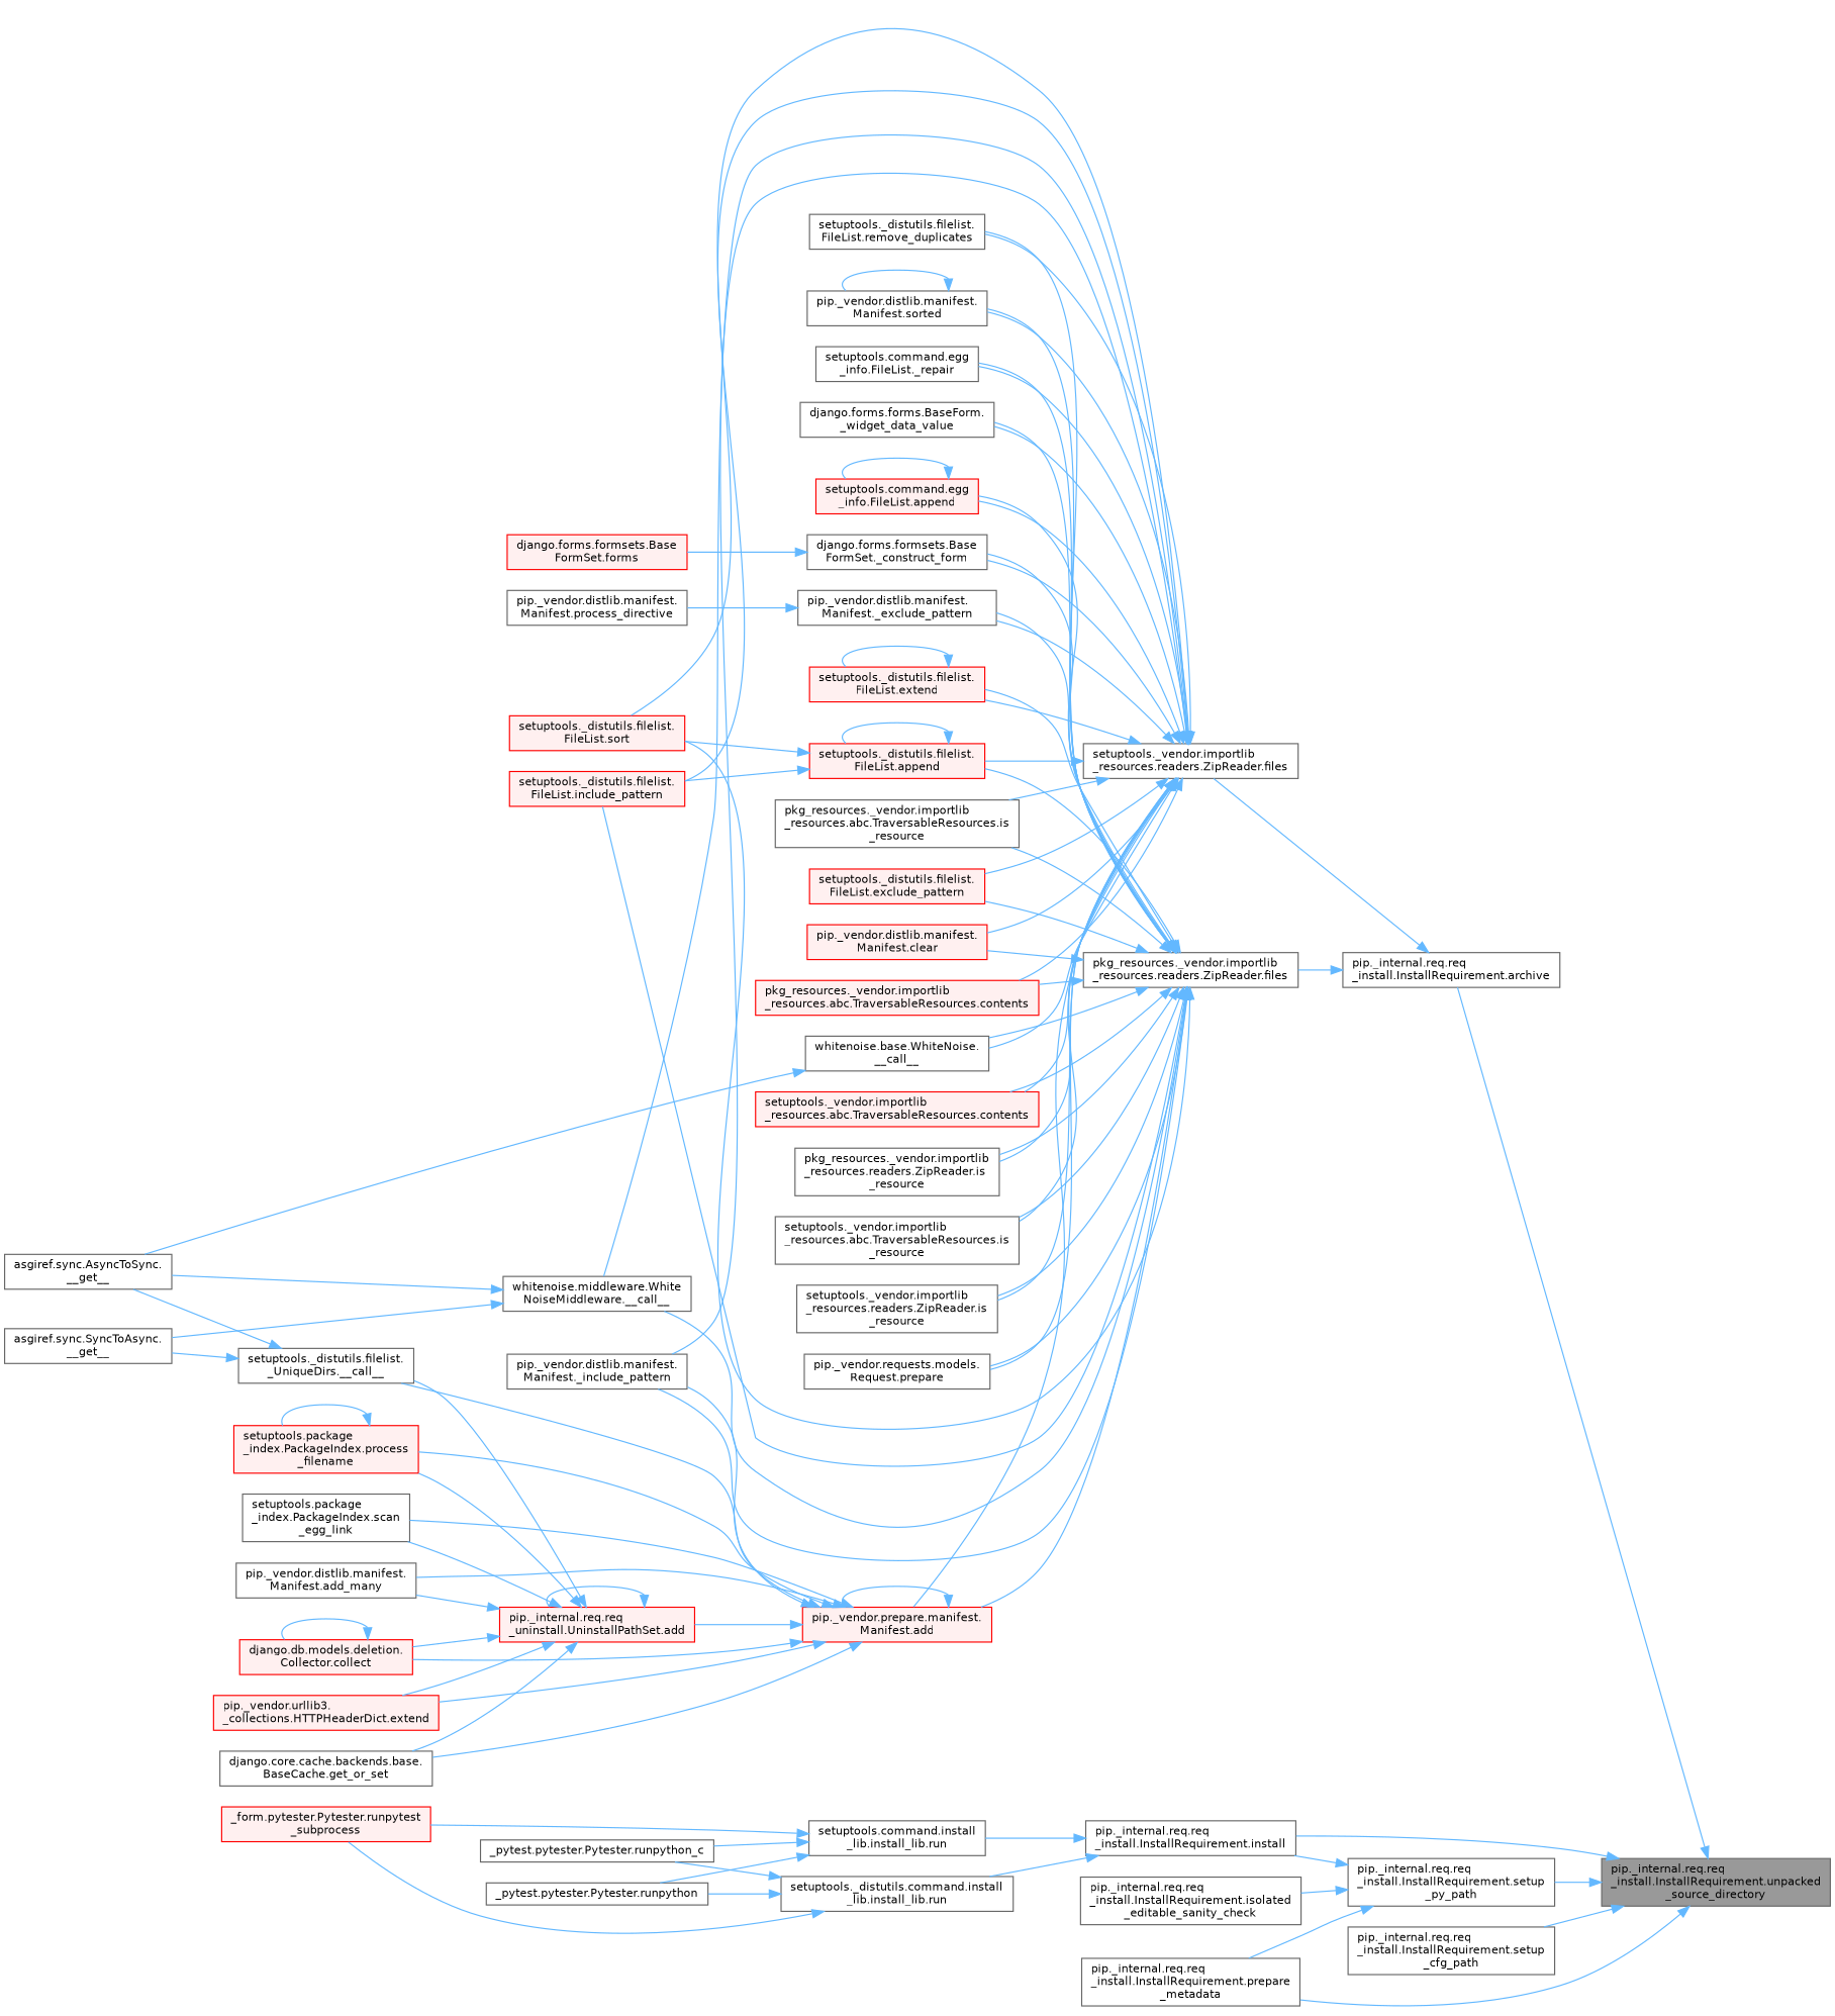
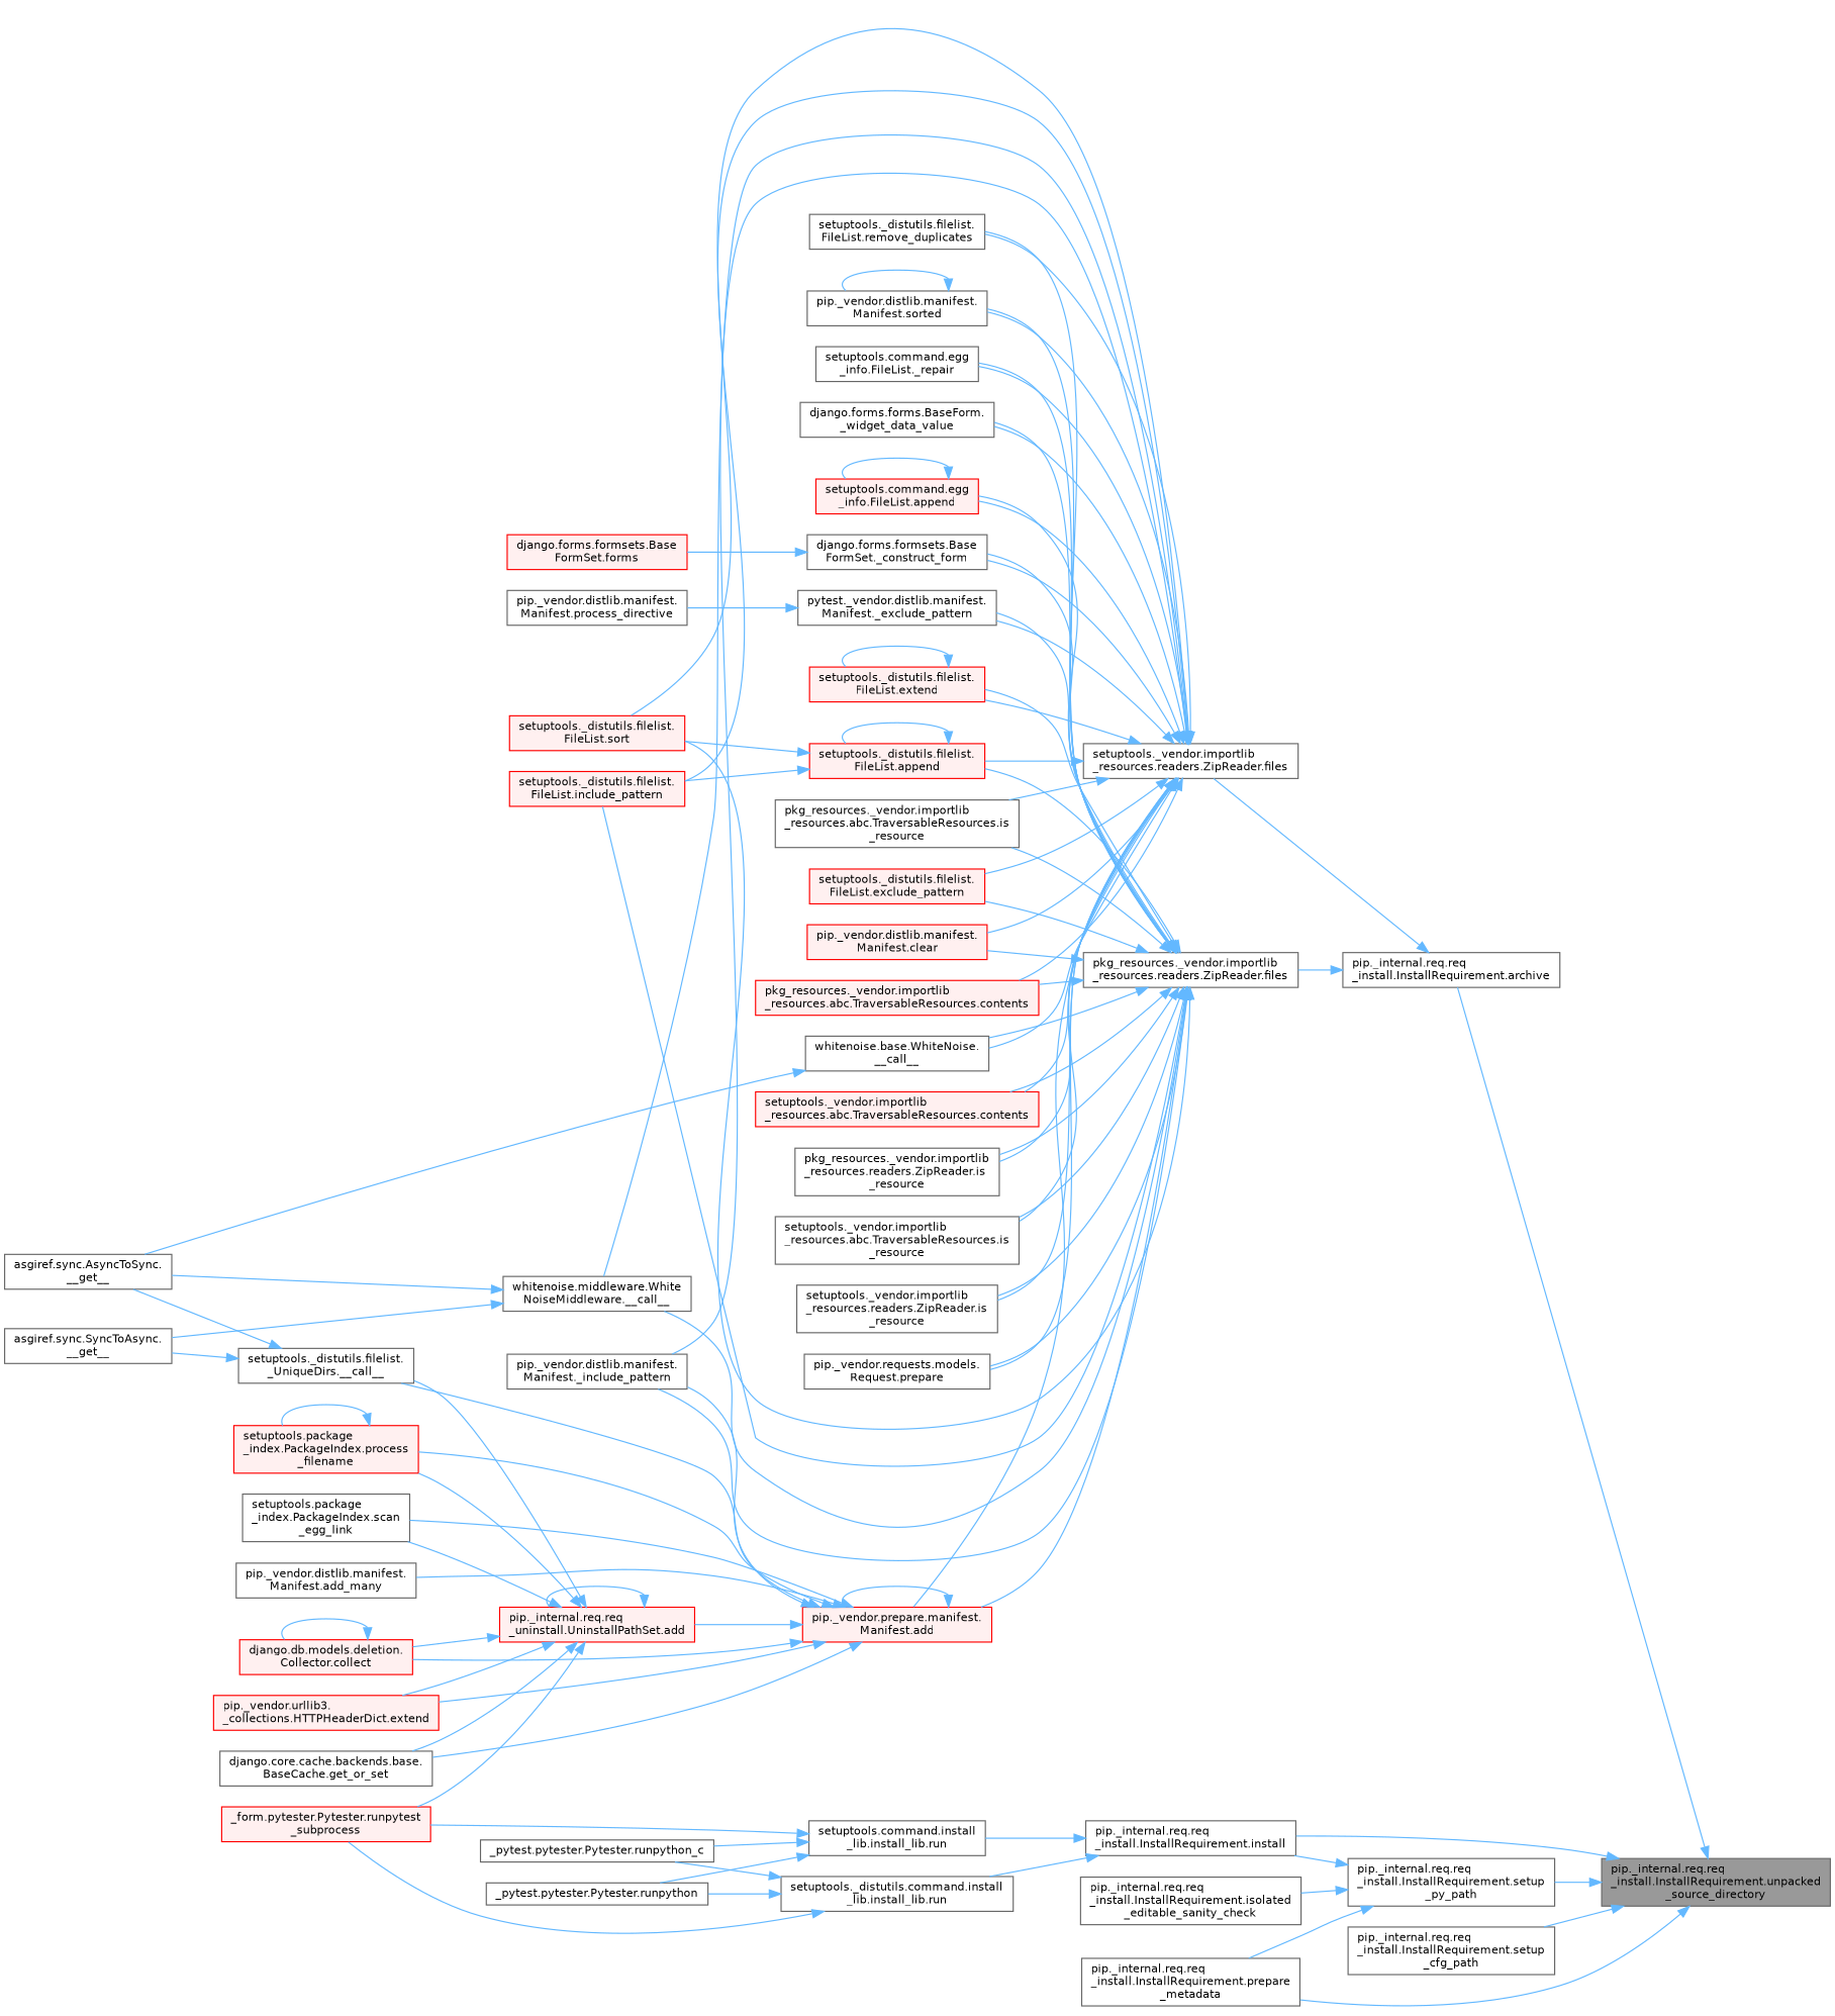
  digraph {
    rankdir=RL
    node [color=grey40 fillcolor=white fontname=Helvetica fontsize=10 shape=box style=filled]
    edge [color=steelblue1 dir=back fontname=Helvetica fontsize=10 labelfontname=Helvetica labelfontsize=10 style=solid]
    n1 [color=gray40 fillcolor=grey60 fontcolor=black height=0.2 label="pip._internal.req.req\l_install.InstallRequirement.unpacked\l_source_directory" width=0.4]
    n2 [height=0.2 label="pip._internal.req.req\l_install.InstallRequirement.archive" width=0.4]
    n3 [height=0.2 label="pip._internal.req.req\l_install.InstallRequirement.install" width=0.4]
    n4 [height=0.2 label="pip._internal.req.req\l_install.InstallRequirement.prepare\l_metadata" width=0.4]
    n5 [height=0.2 label="pip._internal.req.req\l_install.InstallRequirement.setup\l_cfg_path" width=0.4]
    n6 [height=0.2 label="pip._internal.req.req\l_install.InstallRequirement.setup\l_py_path" width=0.4]
    n7 [height=0.2 label="pkg_resources._vendor.importlib\l_resources.readers.ZipReader.files" width=0.4]
    n8 [height=0.2 label="setuptools._vendor.importlib\l_resources.readers.ZipReader.files" width=0.4]
    n9 [height=0.2 label="setuptools._distutils.command.install\l_lib.install_lib.run" width=0.4]
    n10 [height=0.2 label="setuptools.command.install\l_lib.install_lib.run" width=0.4]
    n11 [height=0.2 label="pip._internal.req.req\l_install.InstallRequirement.isolated\l_editable_sanity_check" width=0.4]
    n12 [height=0.2 label="whitenoise.base.WhiteNoise.\l__call__" width=0.4]
    n13 [height=0.2 label="whitenoise.middleware.White\lNoiseMiddleware.__call__" width=0.4]
    n14 [height=0.2 label="django.forms.formsets.Base\lFormSet._construct_form" width=0.4]
-   n15 [height=0.2 label="pip._vendor.distlib.manifest.\lManifest._exclude_pattern" width=0.4]
+   n15 [height=0.2 label="pytest._vendor.distlib.manifest.\lManifest._exclude_pattern" width=0.4]
    n16 [height=0.2 label="pip._vendor.distlib.manifest.\lManifest._include_pattern" width=0.4]
    n17 [height=0.2 label="setuptools.command.egg\l_info.FileList._repair" width=0.4]
    n18 [height=0.2 label="django.forms.forms.BaseForm.\l_widget_data_value" width=0.4]
    n19 [color=red fillcolor="#FFF0F0" height=0.2 label="pip._vendor.prepare.manifest.\lManifest.add" width=0.4]
    n20 [color=red fillcolor="#FFF0F0" height=0.2 label="setuptools._distutils.filelist.\lFileList.append" width=0.4]
    n21 [color=red fillcolor="#FFF0F0" height=0.2 label="setuptools._distutils.filelist.\lFileList.include_pattern" width=0.4]
    n22 [color=red fillcolor="#FFF0F0" height=0.2 label="setuptools._distutils.filelist.\lFileList.sort" width=0.4]
    n23 [color=red fillcolor="#FFF0F0" height=0.2 label="setuptools.command.egg\l_info.FileList.append" width=0.4]
    n24 [color=red fillcolor="#FFF0F0" height=0.2 label="pip._vendor.distlib.manifest.\lManifest.clear" width=0.4]
    n25 [color=red fillcolor="#FFF0F0" height=0.2 label="pkg_resources._vendor.importlib\l_resources.abc.TraversableResources.contents" width=0.4]
    n26 [color=red fillcolor="#FFF0F0" height=0.2 label="setuptools._vendor.importlib\l_resources.abc.TraversableResources.contents" width=0.4]
    n27 [color=red fillcolor="#FFF0F0" height=0.2 label="setuptools._distutils.filelist.\lFileList.exclude_pattern" width=0.4]
    n28 [color=red fillcolor="#FFF0F0" height=0.2 label="setuptools._distutils.filelist.\lFileList.extend" width=0.4]
    n29 [height=0.2 label="pkg_resources._vendor.importlib\l_resources.abc.TraversableResources.is\l_resource" width=0.4]
    n30 [height=0.2 label="pkg_resources._vendor.importlib\l_resources.readers.ZipReader.is\l_resource" width=0.4]
    n31 [height=0.2 label="setuptools._vendor.importlib\l_resources.abc.TraversableResources.is\l_resource" width=0.4]
    n32 [height=0.2 label="setuptools._vendor.importlib\l_resources.readers.ZipReader.is\l_resource" width=0.4]
    n33 [height=0.2 label="pip._vendor.requests.models.\lRequest.prepare" width=0.4]
    n34 [height=0.2 label="setuptools._distutils.filelist.\lFileList.remove_duplicates" width=0.4]
    n35 [height=0.2 label="pip._vendor.distlib.manifest.\lManifest.sorted" width=0.4]
    n36 [height=0.2 label="asgiref.sync.AsyncToSync.\l__get__" width=0.4]
    n37 [height=0.2 label="asgiref.sync.SyncToAsync.\l__get__" width=0.4]
    n38 [color=red fillcolor="#FFF0F0" height=0.2 label="django.forms.formsets.Base\lFormSet.forms" width=0.4]
    n39 [height=0.2 label="pip._vendor.distlib.manifest.\lManifest.process_directive" width=0.4]
    n40 [height=0.2 label="setuptools._distutils.filelist.\l_UniqueDirs.__call__" width=0.4]
    n41 [color=red fillcolor="#FFF0F0" height=0.2 label="pip._internal.req.req\l_uninstall.UninstallPathSet.add" width=0.4]
    n42 [height=0.2 label="pip._vendor.distlib.manifest.\lManifest.add_many" width=0.4]
    n43 [color=red fillcolor="#FFF0F0" height=0.2 label="django.db.models.deletion.\lCollector.collect" width=0.4]
    n44 [color=red fillcolor="#FFF0F0" height=0.2 label="pip._vendor.urllib3.\l_collections.HTTPHeaderDict.extend" width=0.4]
    n45 [height=0.2 label="django.core.cache.backends.base.\lBaseCache.get_or_set" width=0.4]
    n46 [color=red fillcolor="#FFF0F0" height=0.2 label="setuptools.package\l_index.PackageIndex.process\l_filename" width=0.4]
    n47 [height=0.2 label="setuptools.package\l_index.PackageIndex.scan\l_egg_link" width=0.4]
    n48 [color=red fillcolor="#FFF0F0" height=0.2 label="_form.pytester.Pytester.runpytest\l_subprocess" width=0.4]
    n49 [height=0.2 label="_pytest.pytester.Pytester.runpython" width=0.4]
    n50 [height=0.2 label="_pytest.pytester.Pytester.runpython_c" width=0.4]
    n1 -> n2
    n1 -> n3
    n1 -> n4
    n1 -> n5
    n1 -> n6
    n2 -> n7
    n2 -> n8
    n3 -> n9
    n3 -> n10
    n6 -> n3
    n6 -> n4
    n6 -> n11
    n7 -> n12
    n7 -> n13
    n7 -> n14
    n7 -> n15
    n7 -> n16
    n7 -> n17
    n7 -> n18
    n7 -> n19
    n7 -> n20
    n7 -> n21
    n7 -> n22
    n7 -> n23
    n7 -> n24
    n7 -> n25
    n7 -> n26
    n7 -> n27
    n7 -> n28
    n7 -> n29
    n7 -> n30
    n7 -> n31
    n7 -> n32
    n7 -> n33
    n7 -> n34
    n7 -> n35
    n8 -> n12
    n8 -> n13
    n8 -> n14
    n8 -> n15
    n8 -> n16
    n8 -> n17
    n8 -> n18
    n8 -> n19
    n8 -> n20
    n8 -> n21
    n8 -> n22
    n8 -> n23
    n8 -> n24
    n8 -> n25
    n8 -> n26
    n8 -> n27
    n8 -> n28
    n8 -> n29
    n8 -> n30
    n8 -> n31
    n8 -> n32
    n8 -> n33
    n8 -> n34
    n8 -> n35
    n9 -> n48
    n9 -> n49
    n9 -> n50
    n10 -> n48
    n10 -> n49
    n10 -> n50
    n12 -> n36
    n13 -> n36
    n13 -> n37
    n14 -> n38
    n15 -> n39
    n19 -> n16
    n19 -> n19
    n19 -> n40
    n19 -> n41
    n19 -> n42
    n19 -> n43
    n19 -> n44
    n19 -> n45
    n19 -> n46
    n19 -> n47
    n20 -> n20
    n20 -> n21
    n20 -> n22
    n23 -> n23
    n28 -> n28
    n35 -> n35
    n40 -> n36
    n40 -> n37
    n41 -> n40
    n41 -> n41
-   n41 -> n42
+   n41 -> n48
    n41 -> n43
    n41 -> n44
    n41 -> n45
    n41 -> n46
    n41 -> n47
    n43 -> n43
    n46 -> n46
  }
